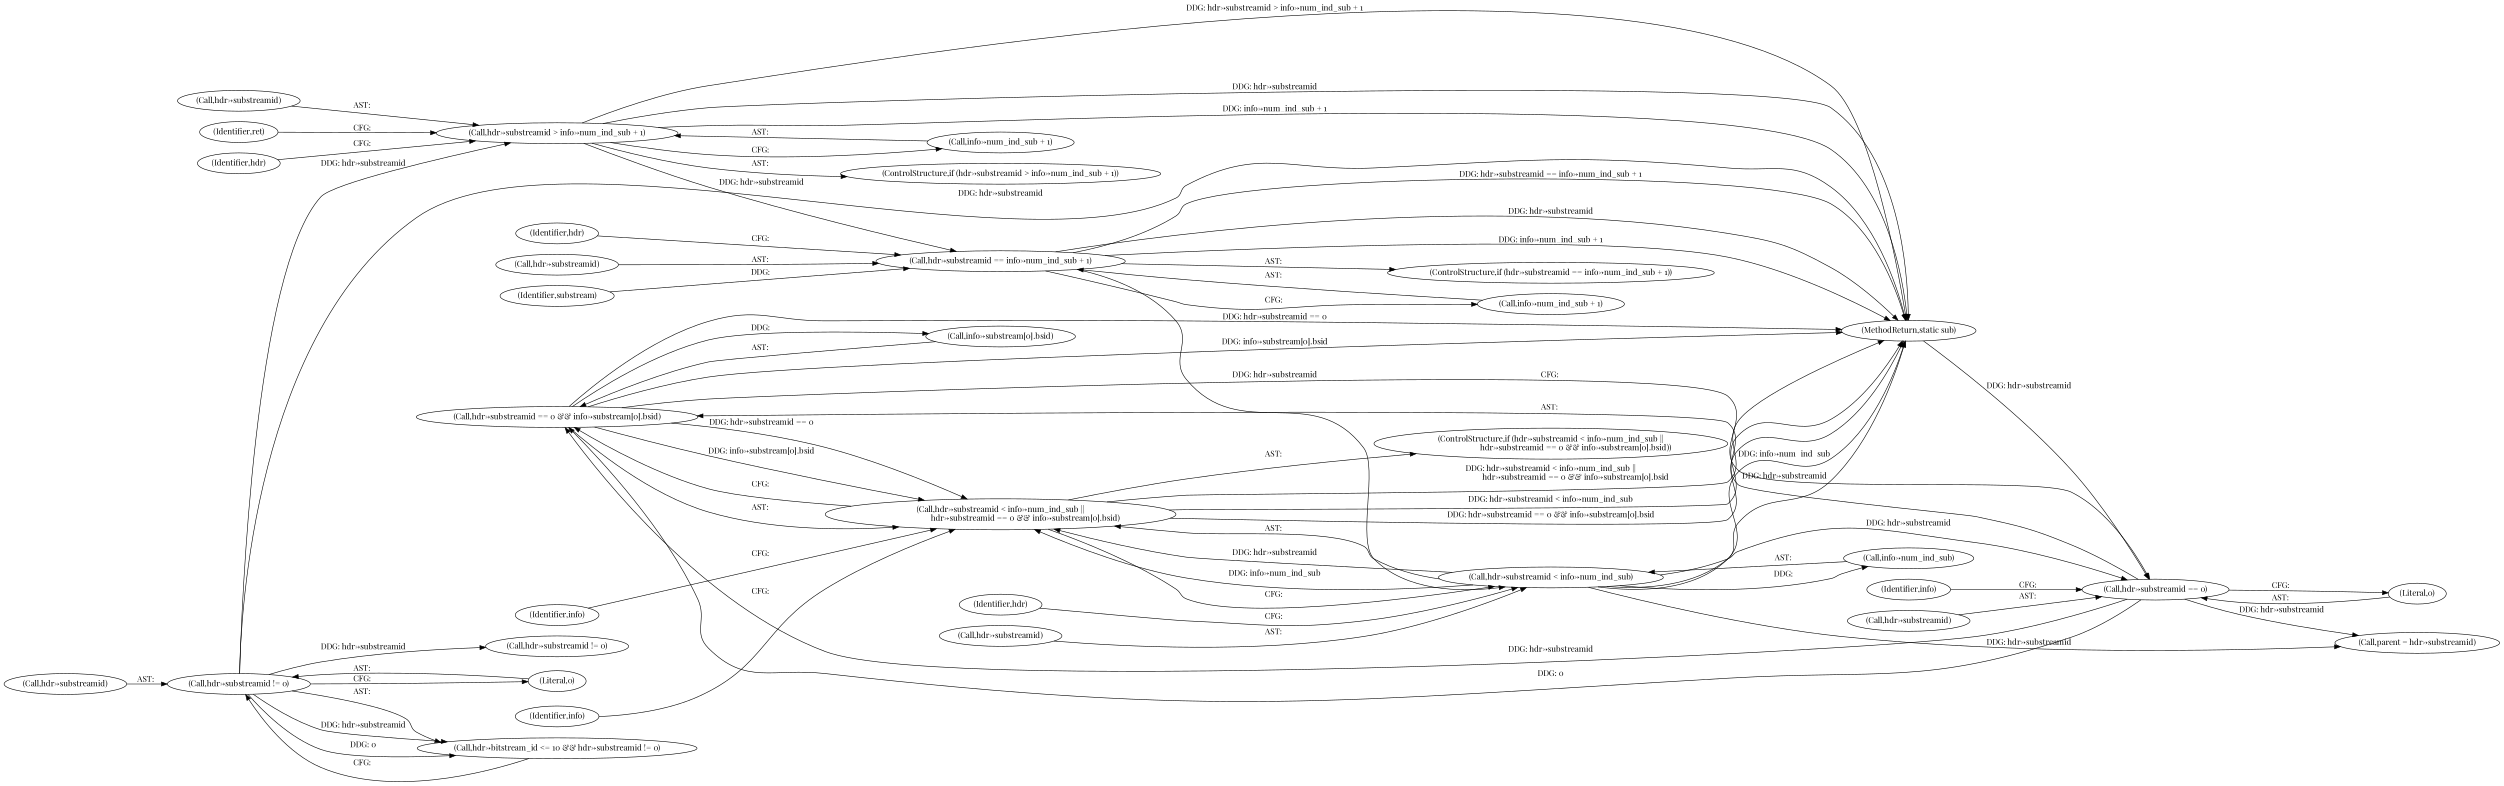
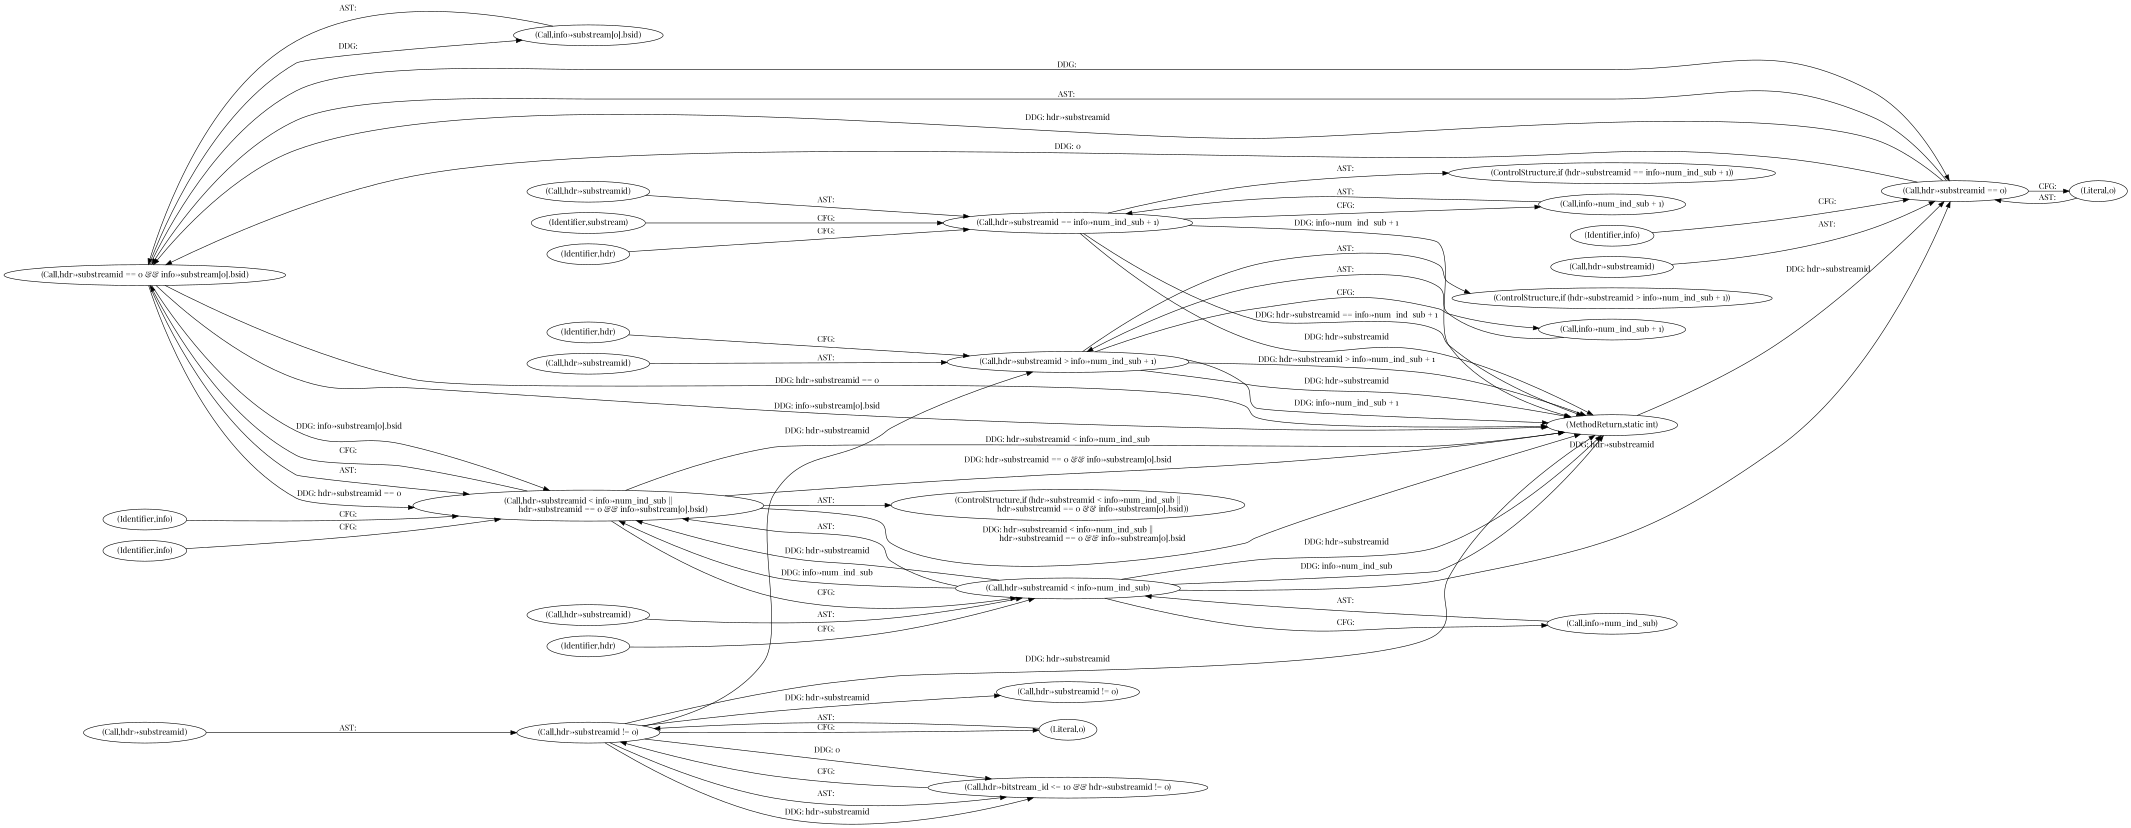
  digraph {
    fontname="Playfair Display"
    rankdir=LR
    node [fontname="Playfair Display"]
    edge [fontname="Playfair Display"]
    n1 [label="(Call,hdr->substreamid == 0 && info->substream[0].bsid)"]
    n2 [label="(Call,hdr->substreamid == 0)"]
    n3 [label="(Call,hdr->substreamid < info->num_ind_sub ||\n                       hdr->substreamid == 0 && info->substream[0].bsid)"]
    n4 [label="(Call,info->substream[0].bsid)"]
-   n5 [label="(MethodReturn,static sub)"]
+   n5 [label="(MethodReturn,static int)"]
    n6 [label="(Literal,0)"]
-   n7 [label="(Call,parent = hdr->substreamid)"]
    n8 [label="(Call,hdr->substreamid < info->num_ind_sub)"]
    n9 [label="(ControlStructure,if (hdr->substreamid < info->num_ind_sub ||\n                       hdr->substreamid == 0 && info->substream[0].bsid))"]
    n10 [label="(Call,info->num_ind_sub)"]
    n11 [label="(Call,hdr->substreamid == info->num_ind_sub + 1)"]
    n12 [label="(ControlStructure,if (hdr->substreamid == info->num_ind_sub + 1))"]
    n13 [label="(Call,info->num_ind_sub + 1)"]
    n14 [label="(Call,hdr->substreamid > info->num_ind_sub + 1)"]
    n15 [label="(ControlStructure,if (hdr->substreamid > info->num_ind_sub + 1))"]
    n16 [label="(Call,info->num_ind_sub + 1)"]
    n17 [label="(Call,hdr->substreamid != 0)"]
    n18 [label="(Call,hdr->bitstream_id <= 10 && hdr->substreamid != 0)"]
    n19 [label="(Call,hdr->substreamid != 0)"]
    n20 [label="(Literal,0)"]
    n21 [label="(Identifier,info)"]
    n22 [label="(Identifier,hdr)"]
    n23 [label="(Identifier,hdr)"]
    n24 [label="(Identifier,info)"]
    n25 [label="(Call,hdr->substreamid)"]
    n26 [label="(Call,hdr->substreamid)"]
    n27 [label="(Identifier,substream)"]
    n28 [label="(Call,hdr->substreamid)"]
-   n29 [label="(Identifier,ret)"]
    n30 [label="(Call,hdr->substreamid)"]
    n31 [label="(Identifier,hdr)"]
    n32 [label="(Identifier,info)"]
    n33 [label="(Call,hdr->substreamid)"]
-   n1 -> n2 [label="CFG: "]
+   n1 -> n2 [label="DDG: "]
    n1 -> n3 [label="AST: "]
    n1 -> n3 [label="DDG: hdr->substreamid == 0"]
    n1 -> n3 [label="DDG: info->substream[0].bsid"]
    n1 -> n4 [label="DDG: "]
    n1 -> n5 [label="DDG: hdr->substreamid == 0"]
    n1 -> n5 [label="DDG: info->substream[0].bsid"]
    n2 -> n1 [label="AST: "]
    n2 -> n1 [label="DDG: hdr->substreamid"]
    n2 -> n1 [label="DDG: 0"]
    n2 -> n6 [label="CFG: "]
-   n2 -> n7 [label="DDG: hdr->substreamid"]
    n3 -> n1 [label="CFG: "]
    n3 -> n5 [label="DDG: hdr->substreamid < info->num_ind_sub ||\n                       hdr->substreamid == 0 && info->substream[0].bsid"]
    n3 -> n5 [label="DDG: hdr->substreamid < info->num_ind_sub"]
    n3 -> n5 [label="DDG: hdr->substreamid == 0 && info->substream[0].bsid"]
    n3 -> n8 [label="CFG: "]
    n3 -> n9 [label="AST: "]
    n4 -> n1 [label="AST: "]
    n5 -> n2 [label="DDG: hdr->substreamid"]
    n6 -> n2 [label="AST: "]
    n8 -> n2 [label="DDG: hdr->substreamid"]
    n8 -> n3 [label="AST: "]
    n8 -> n3 [label="DDG: hdr->substreamid"]
    n8 -> n3 [label="DDG: info->num_ind_sub"]
    n8 -> n5 [label="DDG: hdr->substreamid"]
    n8 -> n5 [label="DDG: info->num_ind_sub"]
-   n8 -> n7 [label="DDG: hdr->substreamid"]
-   n8 -> n10 [label="DDG: "]
+   n8 -> n10 [label="CFG: "]
    n10 -> n8 [label="AST: "]
    n11 -> n5 [label="DDG: info->num_ind_sub + 1"]
    n11 -> n5 [label="DDG: hdr->substreamid == info->num_ind_sub + 1"]
    n11 -> n5 [label="DDG: hdr->substreamid"]
-   n11 -> n8 [label="DDG: hdr->substreamid"]
    n11 -> n12 [label="AST: "]
    n11 -> n13 [label="CFG: "]
    n13 -> n11 [label="AST: "]
    n14 -> n5 [label="DDG: hdr->substreamid > info->num_ind_sub + 1"]
    n14 -> n5 [label="DDG: hdr->substreamid"]
    n14 -> n5 [label="DDG: info->num_ind_sub + 1"]
-   n14 -> n11 [label="DDG: hdr->substreamid"]
    n14 -> n15 [label="AST: "]
    n14 -> n16 [label="CFG: "]
    n16 -> n14 [label="AST: "]
    n17 -> n5 [label="DDG: hdr->substreamid"]
    n17 -> n14 [label="DDG: hdr->substreamid"]
    n17 -> n18 [label="AST: "]
    n17 -> n18 [label="DDG: hdr->substreamid"]
    n17 -> n18 [label="DDG: 0"]
    n17 -> n19 [label="DDG: hdr->substreamid"]
    n17 -> n20 [label="CFG: "]
    n18 -> n17 [label="CFG: "]
    n20 -> n17 [label="AST: "]
    n21 -> n2 [label="CFG: "]
    n22 -> n11 [label="CFG: "]
    n23 -> n14 [label="CFG: "]
    n24 -> n3 [label="CFG: "]
    n25 -> n11 [label="AST: "]
    n26 -> n2 [label="AST: "]
-   n27 -> n11 [label="DDG: "]
+   n27 -> n11 [label="CFG: "]
    n28 -> n14 [label="AST: "]
-   n29 -> n14 [label="CFG: "]
    n30 -> n8 [label="AST: "]
    n31 -> n8 [label="CFG: "]
    n32 -> n3 [label="CFG: "]
    n33 -> n17 [label="AST: "]
  }
